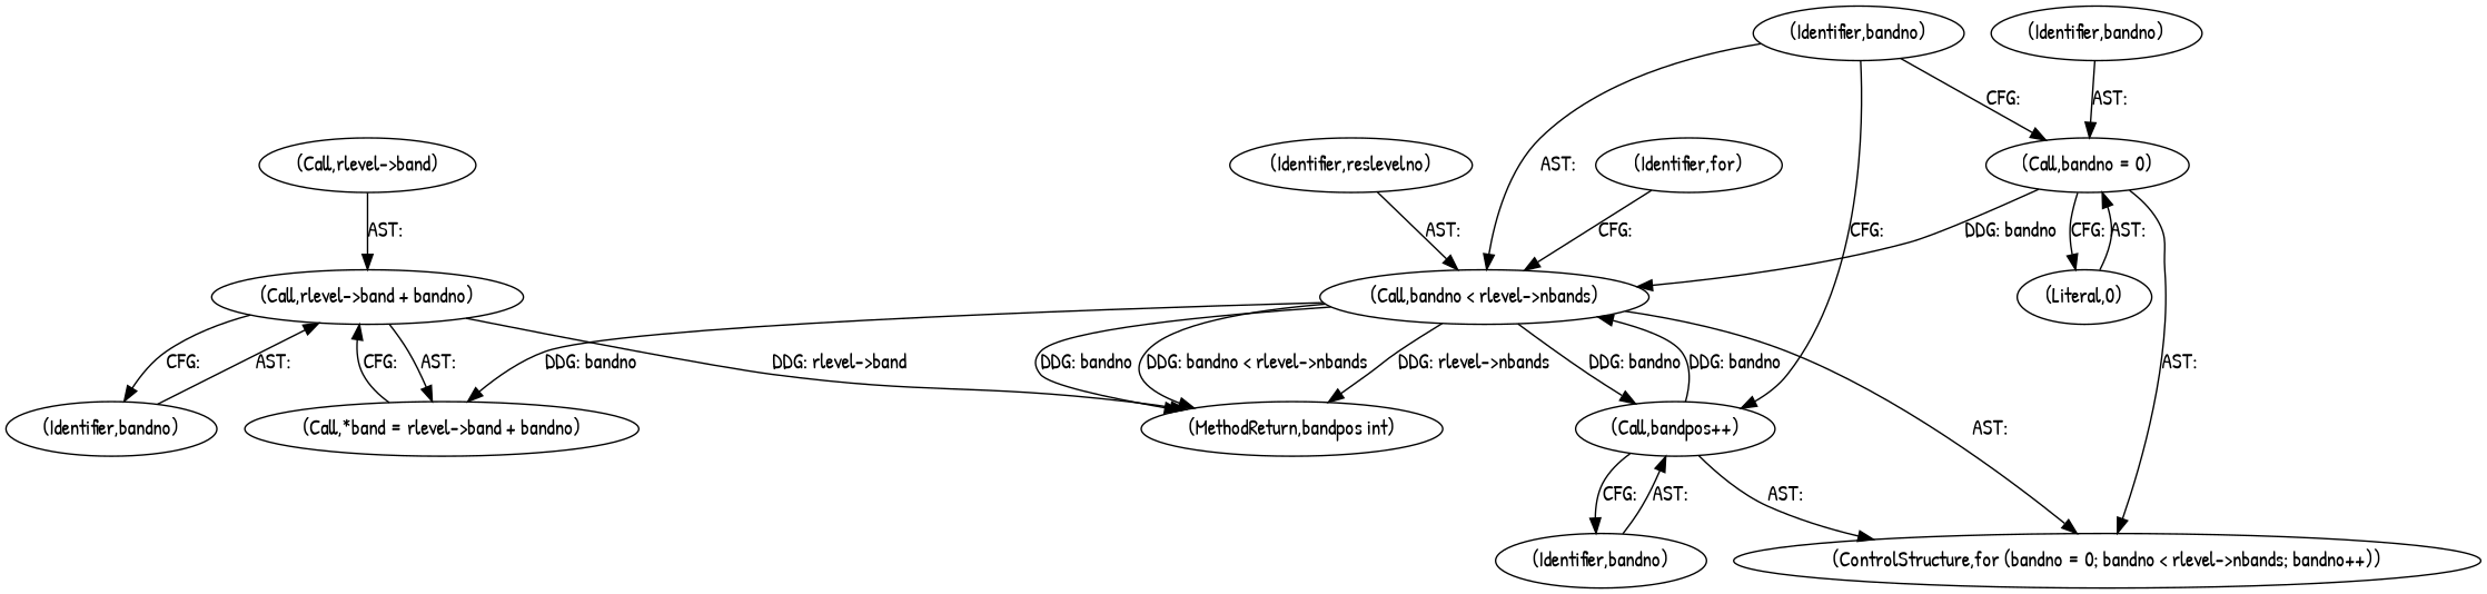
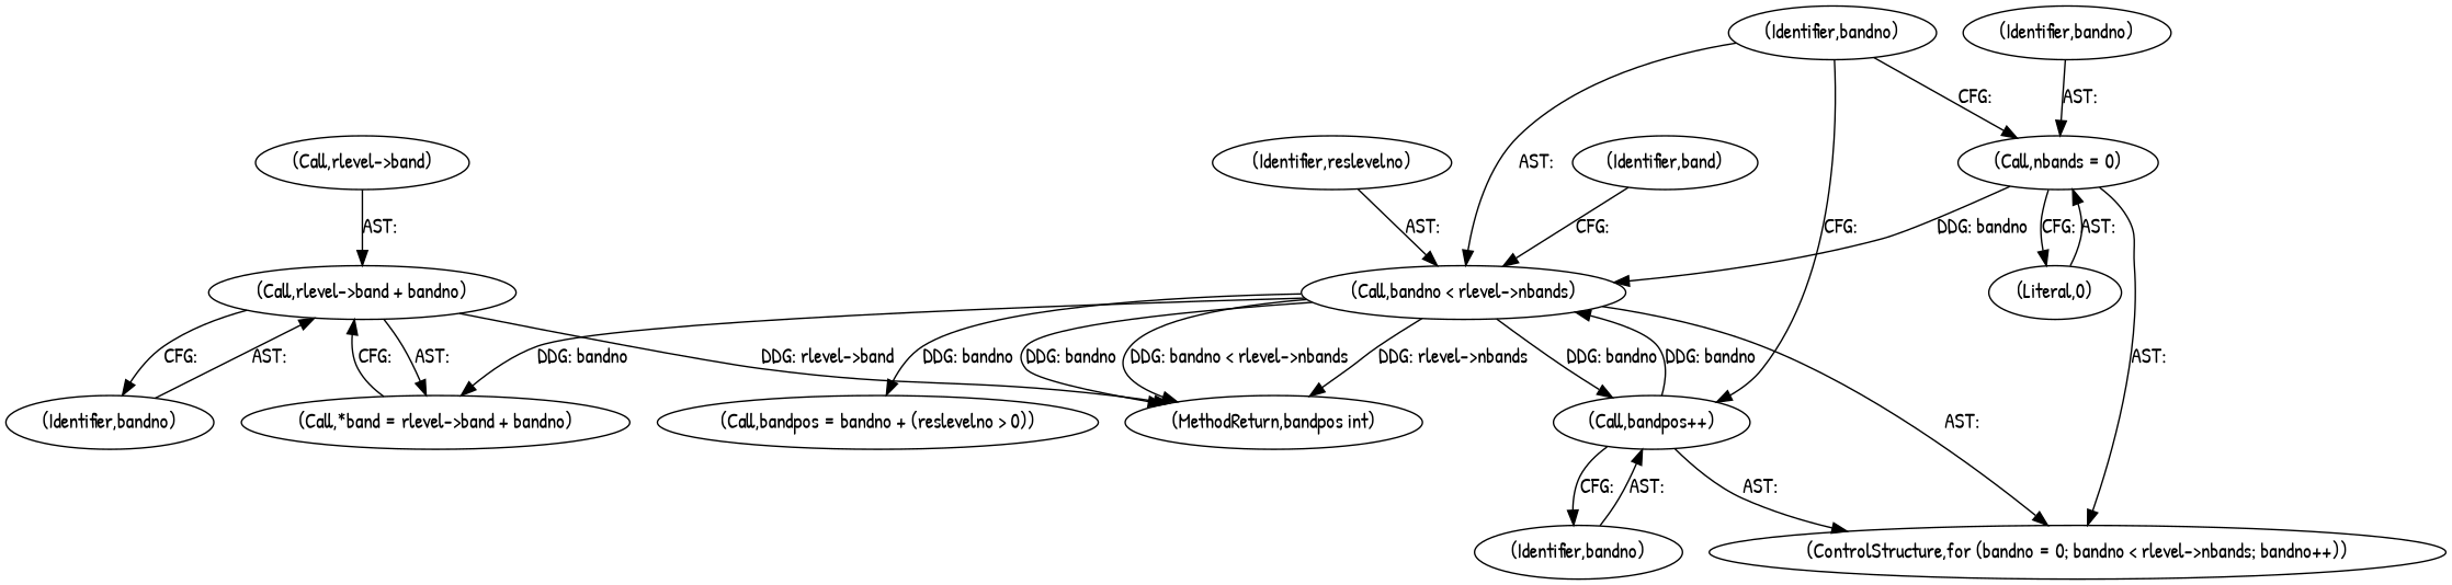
  digraph {
    fontname="Patrick Hand"
    node [fontname="Patrick Hand"]
    edge [fontname="Patrick Hand"]
    n1 [label="(Call,rlevel->band + bandno)"]
    n2 [label="(Identifier,bandno)"]
    n3 [label="(Call,*band = rlevel->band + bandno)"]
    n4 [label="(MethodReturn,bandpos int)"]
    n5 [label="(Call,bandno < rlevel->nbands)"]
    n6 [label="(Call,bandpos++)"]
    n7 [label="(ControlStructure,for (bandno = 0; bandno < rlevel->nbands; bandno++))"]
+   n8 [label="(Call,bandpos = bandno + (reslevelno > 0))"]
    n9 [label="(Identifier,bandno)"]
-   n10 [label="(Call,bandno = 0)"]
+   n10 [label="(Call,nbands = 0)"]
    n11 [label="(Literal,0)"]
-   n12 [label="(Identifier,for)"]
+   n12 [label="(Identifier,band)"]
    n13 [label="(Identifier,bandno)"]
    n14 [label="(Call,rlevel->band)"]
    n15 [label="(Identifier,reslevelno)"]
    n16 [label="(Identifier,bandno)"]
    n1 -> n2 [label="CFG: "]
    n1 -> n3 [label="AST: "]
    n1 -> n4 [label="DDG: rlevel->band"]
    n2 -> n1 [label="AST: "]
    n3 -> n1 [label="CFG: "]
    n5 -> n3 [label="DDG: bandno"]
    n5 -> n4 [label="DDG: bandno < rlevel->nbands"]
    n5 -> n4 [label="DDG: rlevel->nbands"]
    n5 -> n4 [label="DDG: bandno"]
    n5 -> n6 [label="DDG: bandno"]
    n5 -> n7 [label="AST: "]
+   n5 -> n8 [label="DDG: bandno"]
    n6 -> n5 [label="DDG: bandno"]
    n6 -> n7 [label="AST: "]
    n6 -> n9 [label="CFG: "]
    n9 -> n6 [label="AST: "]
    n10 -> n5 [label="DDG: bandno"]
    n10 -> n7 [label="AST: "]
    n10 -> n11 [label="CFG: "]
    n11 -> n10 [label="AST: "]
    n12 -> n5 [label="CFG: "]
    n13 -> n10 [label="AST: "]
    n14 -> n1 [label="AST: "]
    n15 -> n5 [label="AST: "]
    n16 -> n5 [label="AST: "]
    n16 -> n6 [label="CFG: "]
    n16 -> n10 [label="CFG: "]
  }
